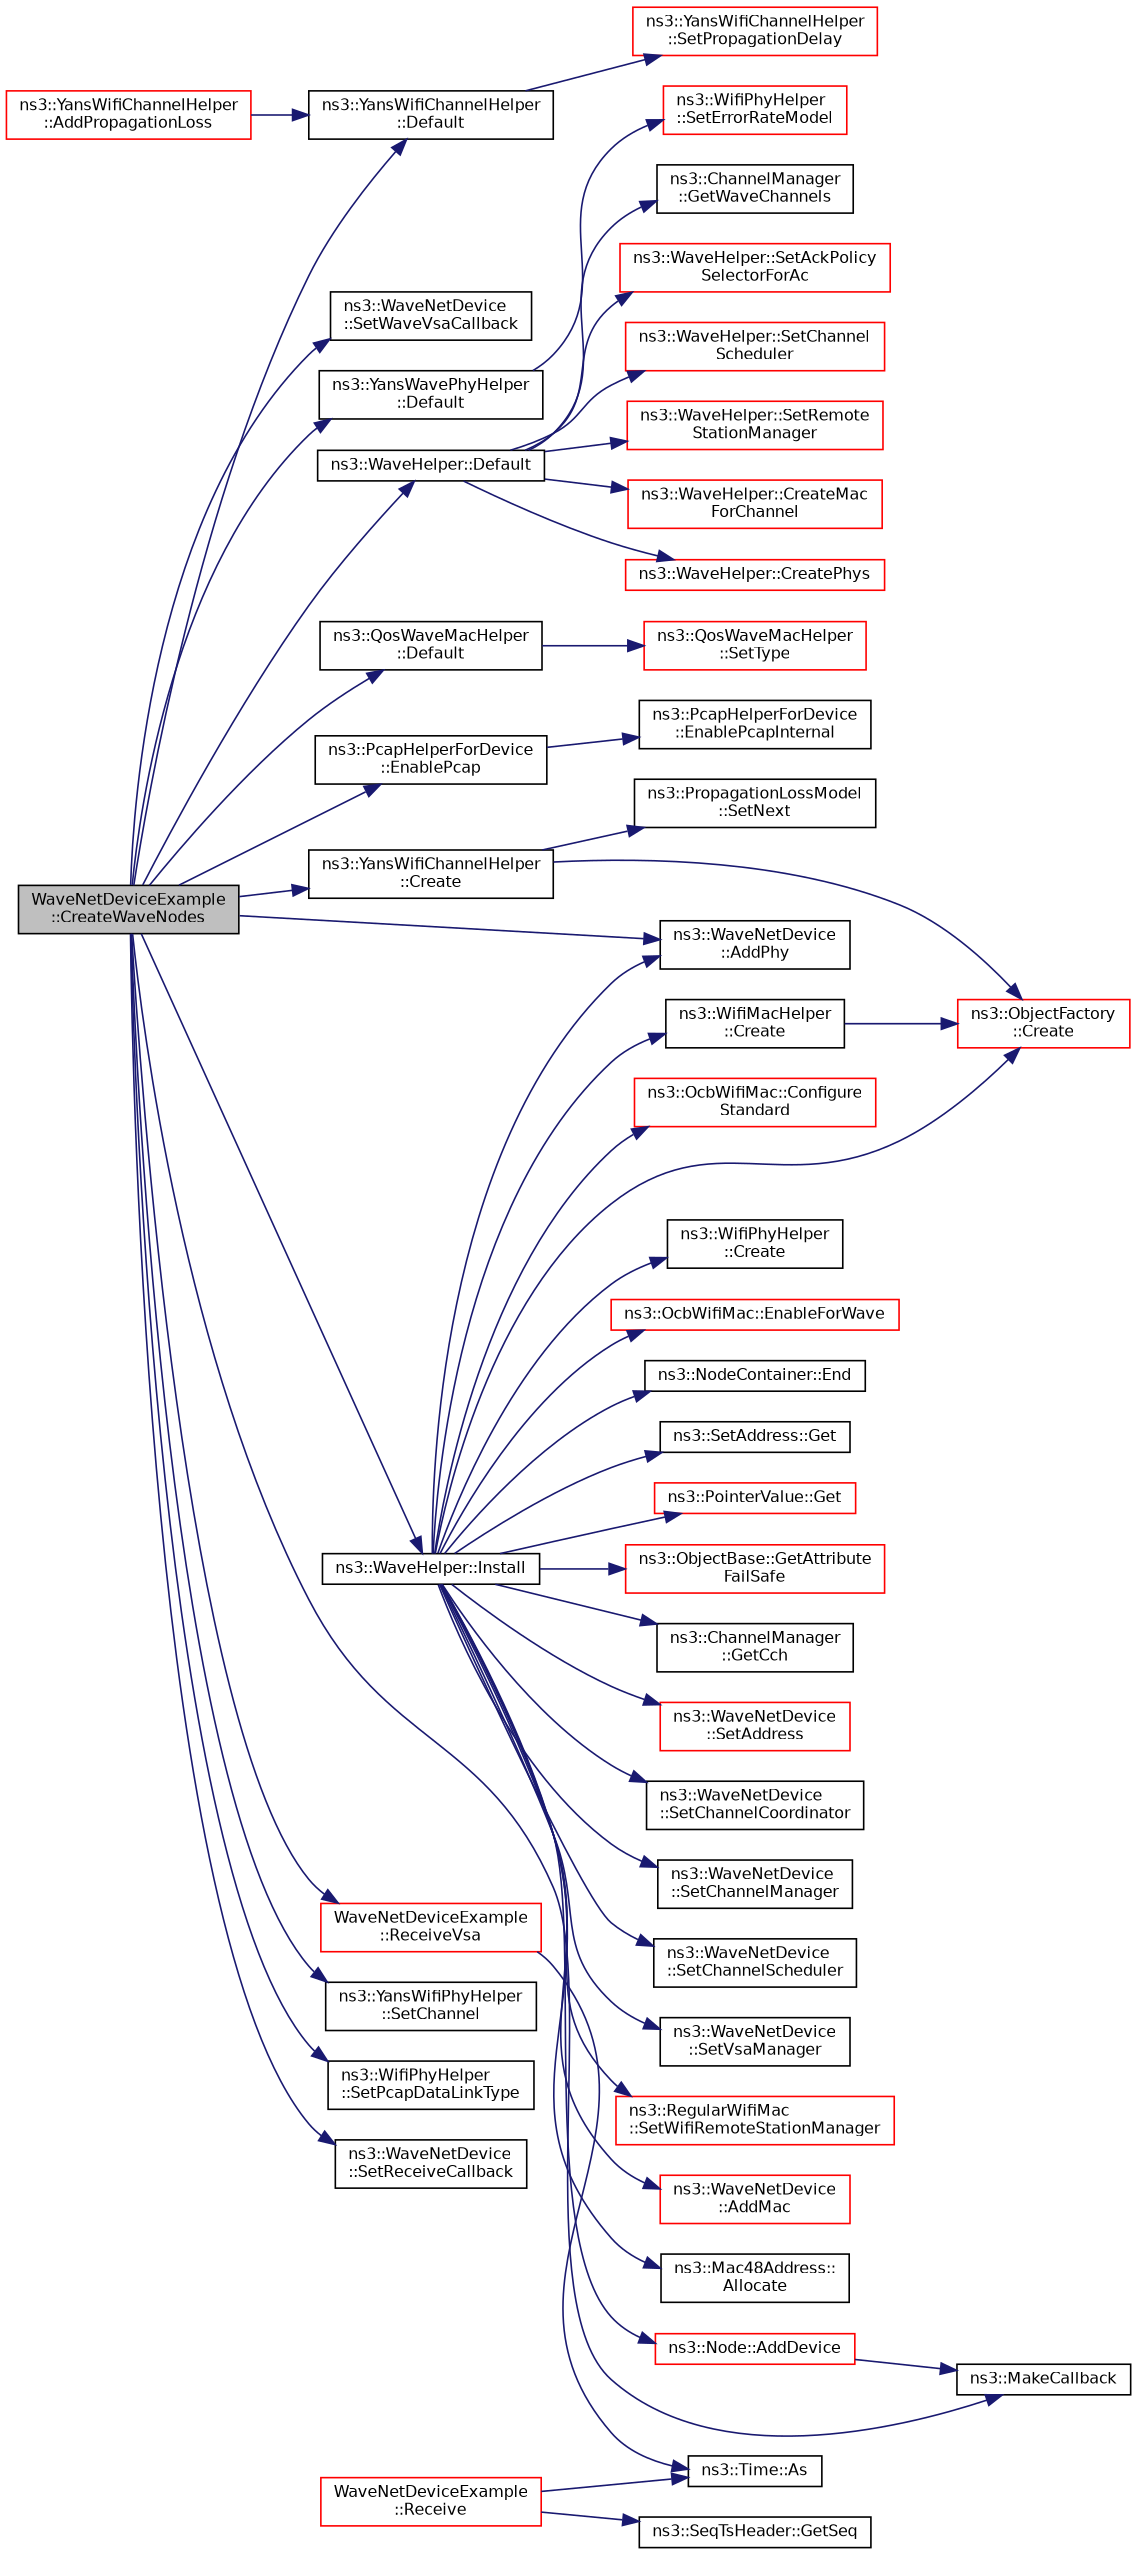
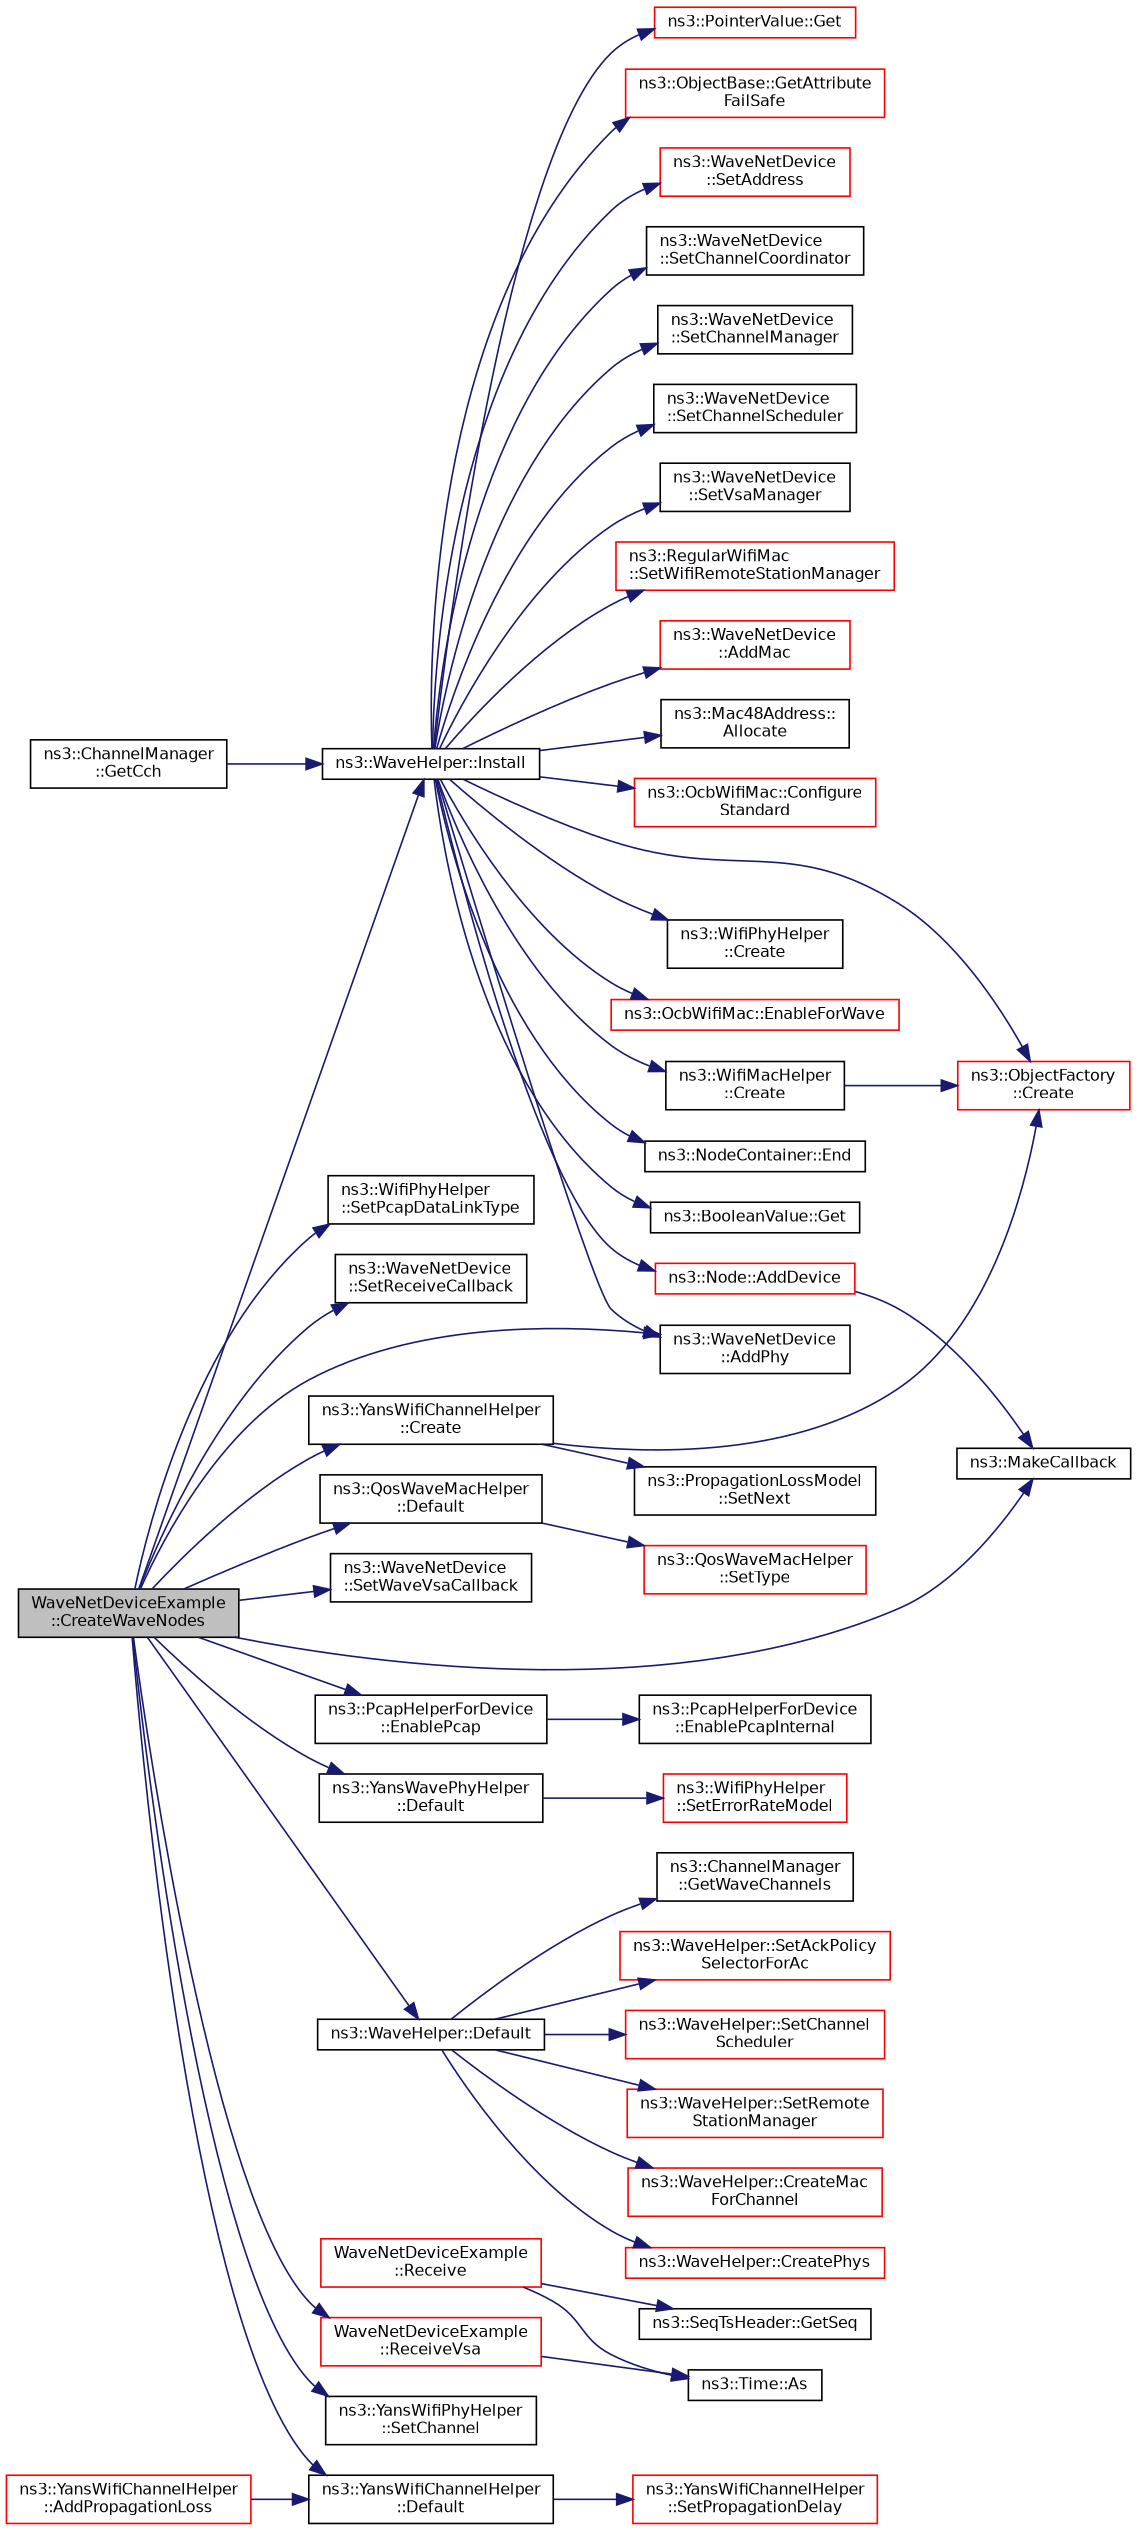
  digraph {
    rankdir=LR
    node [color=black fillcolor=white fontname=Helvetica fontsize=10 shape=record style=filled]
    edge [color=midnightblue fontname=Helvetica fontsize=10 labelfontname=Helvetica labelfontsize=10 style=solid]
    n1 [fillcolor=grey75 fontcolor=black height=0.2 label="WaveNetDeviceExample\l::CreateWaveNodes" width=0.4]
    n2 [height=0.2 label="ns3::YansWifiChannelHelper\l::Create" width=0.4]
    n3 [height=0.2 label="ns3::YansWavePhyHelper\l::Default" width=0.4]
    n4 [height=0.2 label="ns3::WaveHelper::Default" width=0.4]
    n5 [height=0.2 label="ns3::QosWaveMacHelper\l::Default" width=0.4]
    n6 [height=0.2 label="ns3::YansWifiChannelHelper\l::Default" width=0.4]
    n7 [height=0.2 label="ns3::PcapHelperForDevice\l::EnablePcap" width=0.4]
    n8 [height=0.2 label="ns3::WaveHelper::Install" width=0.4]
    n9 [height=0.2 label="ns3::MakeCallback" width=0.4]
    n10 [color=red height=0.2 label="WaveNetDeviceExample\l::ReceiveVsa" width=0.4]
    n11 [height=0.2 label="ns3::YansWifiPhyHelper\l::SetChannel" width=0.4]
    n12 [height=0.2 label="ns3::WifiPhyHelper\l::SetPcapDataLinkType" width=0.4]
    n13 [height=0.2 label="ns3::WaveNetDevice\l::SetReceiveCallback" width=0.4]
    n14 [height=0.2 label="ns3::WaveNetDevice\l::SetWaveVsaCallback" width=0.4]
    n15 [height=0.2 label="ns3::WaveNetDevice\l::AddPhy" width=0.4]
    n16 [color=red height=0.2 label="ns3::ObjectFactory\l::Create" width=0.4]
    n17 [height=0.2 label="ns3::PropagationLossModel\l::SetNext" width=0.4]
    n18 [color=red height=0.2 label="ns3::WifiPhyHelper\l::SetErrorRateModel" width=0.4]
    n19 [color=red height=0.2 label="ns3::WaveHelper::CreateMac\lForChannel" width=0.4]
    n20 [color=red height=0.2 label="ns3::WaveHelper::CreatePhys" width=0.4]
    n21 [height=0.2 label="ns3::ChannelManager\l::GetWaveChannels" width=0.4]
    n22 [color=red height=0.2 label="ns3::WaveHelper::SetAckPolicy\lSelectorForAc" width=0.4]
    n23 [color=red height=0.2 label="ns3::WaveHelper::SetChannel\lScheduler" width=0.4]
    n24 [color=red height=0.2 label="ns3::WaveHelper::SetRemote\lStationManager" width=0.4]
    n25 [color=red height=0.2 label="ns3::QosWaveMacHelper\l::SetType" width=0.4]
    n26 [color=red height=0.2 label="ns3::YansWifiChannelHelper\l::SetPropagationDelay" width=0.4]
    n27 [height=0.2 label="ns3::PcapHelperForDevice\l::EnablePcapInternal" width=0.4]
    n28 [color=red height=0.2 label="ns3::Node::AddDevice" width=0.4]
    n29 [color=red height=0.2 label="ns3::WaveNetDevice\l::AddMac" width=0.4]
    n30 [height=0.2 label="ns3::Mac48Address::\lAllocate" width=0.4]
    n31 [color=red height=0.2 label="ns3::OcbWifiMac::Configure\lStandard" width=0.4]
    n32 [height=0.2 label="ns3::WifiMacHelper\l::Create" width=0.4]
    n33 [height=0.2 label="ns3::WifiPhyHelper\l::Create" width=0.4]
    n34 [color=red height=0.2 label="ns3::OcbWifiMac::EnableForWave" width=0.4]
    n35 [height=0.2 label="ns3::NodeContainer::End" width=0.4]
-   n36 [height=0.2 label="ns3::SetAddress::Get" width=0.4]
+   n36 [height=0.2 label="ns3::BooleanValue::Get" width=0.4]
    n37 [color=red height=0.2 label="ns3::PointerValue::Get" width=0.4]
    n38 [color=red height=0.2 label="ns3::ObjectBase::GetAttribute\lFailSafe" width=0.4]
    n39 [height=0.2 label="ns3::ChannelManager\l::GetCch" width=0.4]
    n40 [color=red height=0.2 label="ns3::WaveNetDevice\l::SetAddress" width=0.4]
    n41 [height=0.2 label="ns3::WaveNetDevice\l::SetChannelCoordinator" width=0.4]
    n42 [height=0.2 label="ns3::WaveNetDevice\l::SetChannelManager" width=0.4]
    n43 [height=0.2 label="ns3::WaveNetDevice\l::SetChannelScheduler" width=0.4]
    n44 [height=0.2 label="ns3::WaveNetDevice\l::SetVsaManager" width=0.4]
    n45 [color=red height=0.2 label="ns3::RegularWifiMac\l::SetWifiRemoteStationManager" width=0.4]
    n46 [color=red height=0.2 label="WaveNetDeviceExample\l::Receive" width=0.4]
    n47 [height=0.2 label="ns3::Time::As" width=0.4]
    n48 [height=0.2 label="ns3::SeqTsHeader::GetSeq" width=0.4]
    n49 [color=red height=0.2 label="ns3::YansWifiChannelHelper\l::AddPropagationLoss" width=0.4]
    n1 -> n2
    n1 -> n3
    n1 -> n4
    n1 -> n5
    n1 -> n6
    n1 -> n7
    n1 -> n8
    n1 -> n9
    n1 -> n10
    n1 -> n11
    n1 -> n12
    n1 -> n13
    n1 -> n14
    n1 -> n15
    n2 -> n16
    n2 -> n17
    n3 -> n18
    n4 -> n19
    n4 -> n20
    n4 -> n21
    n4 -> n22
    n4 -> n23
    n4 -> n24
    n5 -> n25
    n6 -> n26
    n7 -> n27
    n8 -> n15
    n8 -> n16
    n8 -> n28
    n8 -> n29
    n8 -> n30
    n8 -> n31
    n8 -> n32
    n8 -> n33
    n8 -> n34
    n8 -> n35
    n8 -> n36
    n8 -> n37
    n8 -> n38
-   n8 -> n39
+   n39 -> n8
    n8 -> n40
    n8 -> n41
    n8 -> n42
    n8 -> n43
    n8 -> n44
    n8 -> n45
    n10 -> n47
    n28 -> n9
    n32 -> n16
    n46 -> n47
    n46 -> n48
    n49 -> n6
  }
